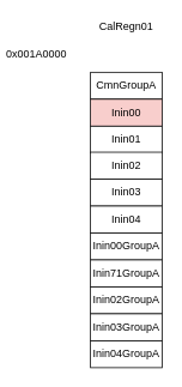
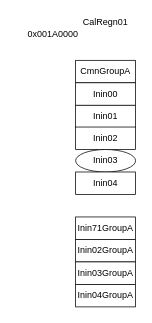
  <mxCell id="0" />
  <mxCell id="1" parent="0" />
  <mxCell id="2" value="CmnGroupA" style="rounded=0;whiteSpace=wrap;html=1;imageWidth=29;imageHeight=30;" vertex="1" parent="1"><mxGeometry x="100" y="80" width="80" height="30" as="geometry" /></mxCell>
- <mxCell id="3" value="Inin00" style="rounded=0;whiteSpace=wrap;html=1;imageWidth=29;imageHeight=30;fillColor=#f8cecc;" vertex="1" parent="1"><mxGeometry x="100" y="110" width="80" height="30" as="geometry" /></mxCell>
+ <mxCell id="3" value="Inin00" style="rounded=0;whiteSpace=wrap;html=1;imageWidth=29;imageHeight=30;" vertex="1" parent="1"><mxGeometry x="100" y="110" width="80" height="30" as="geometry" /></mxCell>
  <mxCell id="4" value="Inin01" style="rounded=0;whiteSpace=wrap;html=1;imageWidth=29;imageHeight=30;" vertex="1" parent="1"><mxGeometry x="100" y="140" width="80" height="30" as="geometry" /></mxCell>
  <mxCell id="5" value="Inin02" style="rounded=0;whiteSpace=wrap;html=1;imageWidth=29;imageHeight=30;" vertex="1" parent="1"><mxGeometry x="100" y="169" width="80" height="30" as="geometry" /></mxCell>
- <mxCell id="6" value="Inin03" style="rounded=0;whiteSpace=wrap;html=1;imageWidth=29;imageHeight=30;" vertex="1" parent="1"><mxGeometry x="100" y="199" width="80" height="30" as="geometry" /></mxCell>
+ <mxCell id="6" value="Inin03" style="ellipse;whiteSpace=wrap;html=1;imageWidth=29;imageHeight=30;" vertex="1" parent="1"><mxGeometry x="100" y="199" width="80" height="30" as="geometry" /></mxCell>
  <mxCell id="7" value="Inin04" style="rounded=0;whiteSpace=wrap;html=1;imageWidth=29;imageHeight=30;" vertex="1" parent="1"><mxGeometry x="100" y="229" width="80" height="30" as="geometry" /></mxCell>
- <mxCell id="8" value="Inin00GroupA" style="rounded=0;whiteSpace=wrap;html=1;imageWidth=29;imageHeight=30;" vertex="1" parent="1"><mxGeometry x="100" y="259" width="80" height="30" as="geometry" /></mxCell>
  <mxCell id="9" value="Inin71GroupA" style="rounded=0;whiteSpace=wrap;html=1;imageWidth=29;imageHeight=30;" vertex="1" parent="1"><mxGeometry x="100" y="289" width="80" height="30" as="geometry" /></mxCell>
  <mxCell id="10" value="Inin02GroupA" style="rounded=0;whiteSpace=wrap;html=1;imageWidth=29;imageHeight=30;" vertex="1" parent="1"><mxGeometry x="100" y="319" width="80" height="30" as="geometry" /></mxCell>
  <mxCell id="11" value="Inin03GroupA" style="rounded=0;whiteSpace=wrap;html=1;imageWidth=29;imageHeight=30;" vertex="1" parent="1"><mxGeometry x="100" y="349" width="80" height="30" as="geometry" /></mxCell>
  <mxCell id="12" value="Inin04GroupA" style="rounded=0;whiteSpace=wrap;html=1;imageWidth=29;imageHeight=30;arcSize=15;" vertex="1" parent="1"><mxGeometry x="100" y="379" width="80" height="30" as="geometry" /></mxCell>
- <mxCell id="13" value="0x001A0000" style="text;html=1;strokeColor=none;fillColor=none;align=center;verticalAlign=middle;whiteSpace=wrap;rounded=0;" vertex="1" parent="1"><mxGeometry x="20" y="50" width="40" height="20" as="geometry" /></mxCell>
+ <mxCell id="13" value="0x001A0000" style="text;html=1;strokeColor=none;fillColor=none;align=center;verticalAlign=middle;whiteSpace=wrap;rounded=0;" vertex="1" parent="1"><mxGeometry x="50" y="35" width="40" height="20" as="geometry" /></mxCell>
  <mxCell id="14" value="CalRegn01" style="text;html=1;strokeColor=none;fillColor=none;align=center;verticalAlign=middle;whiteSpace=wrap;rounded=0;" vertex="1" parent="1"><mxGeometry x="110" y="20" width="60" height="20" as="geometry" /></mxCell>
